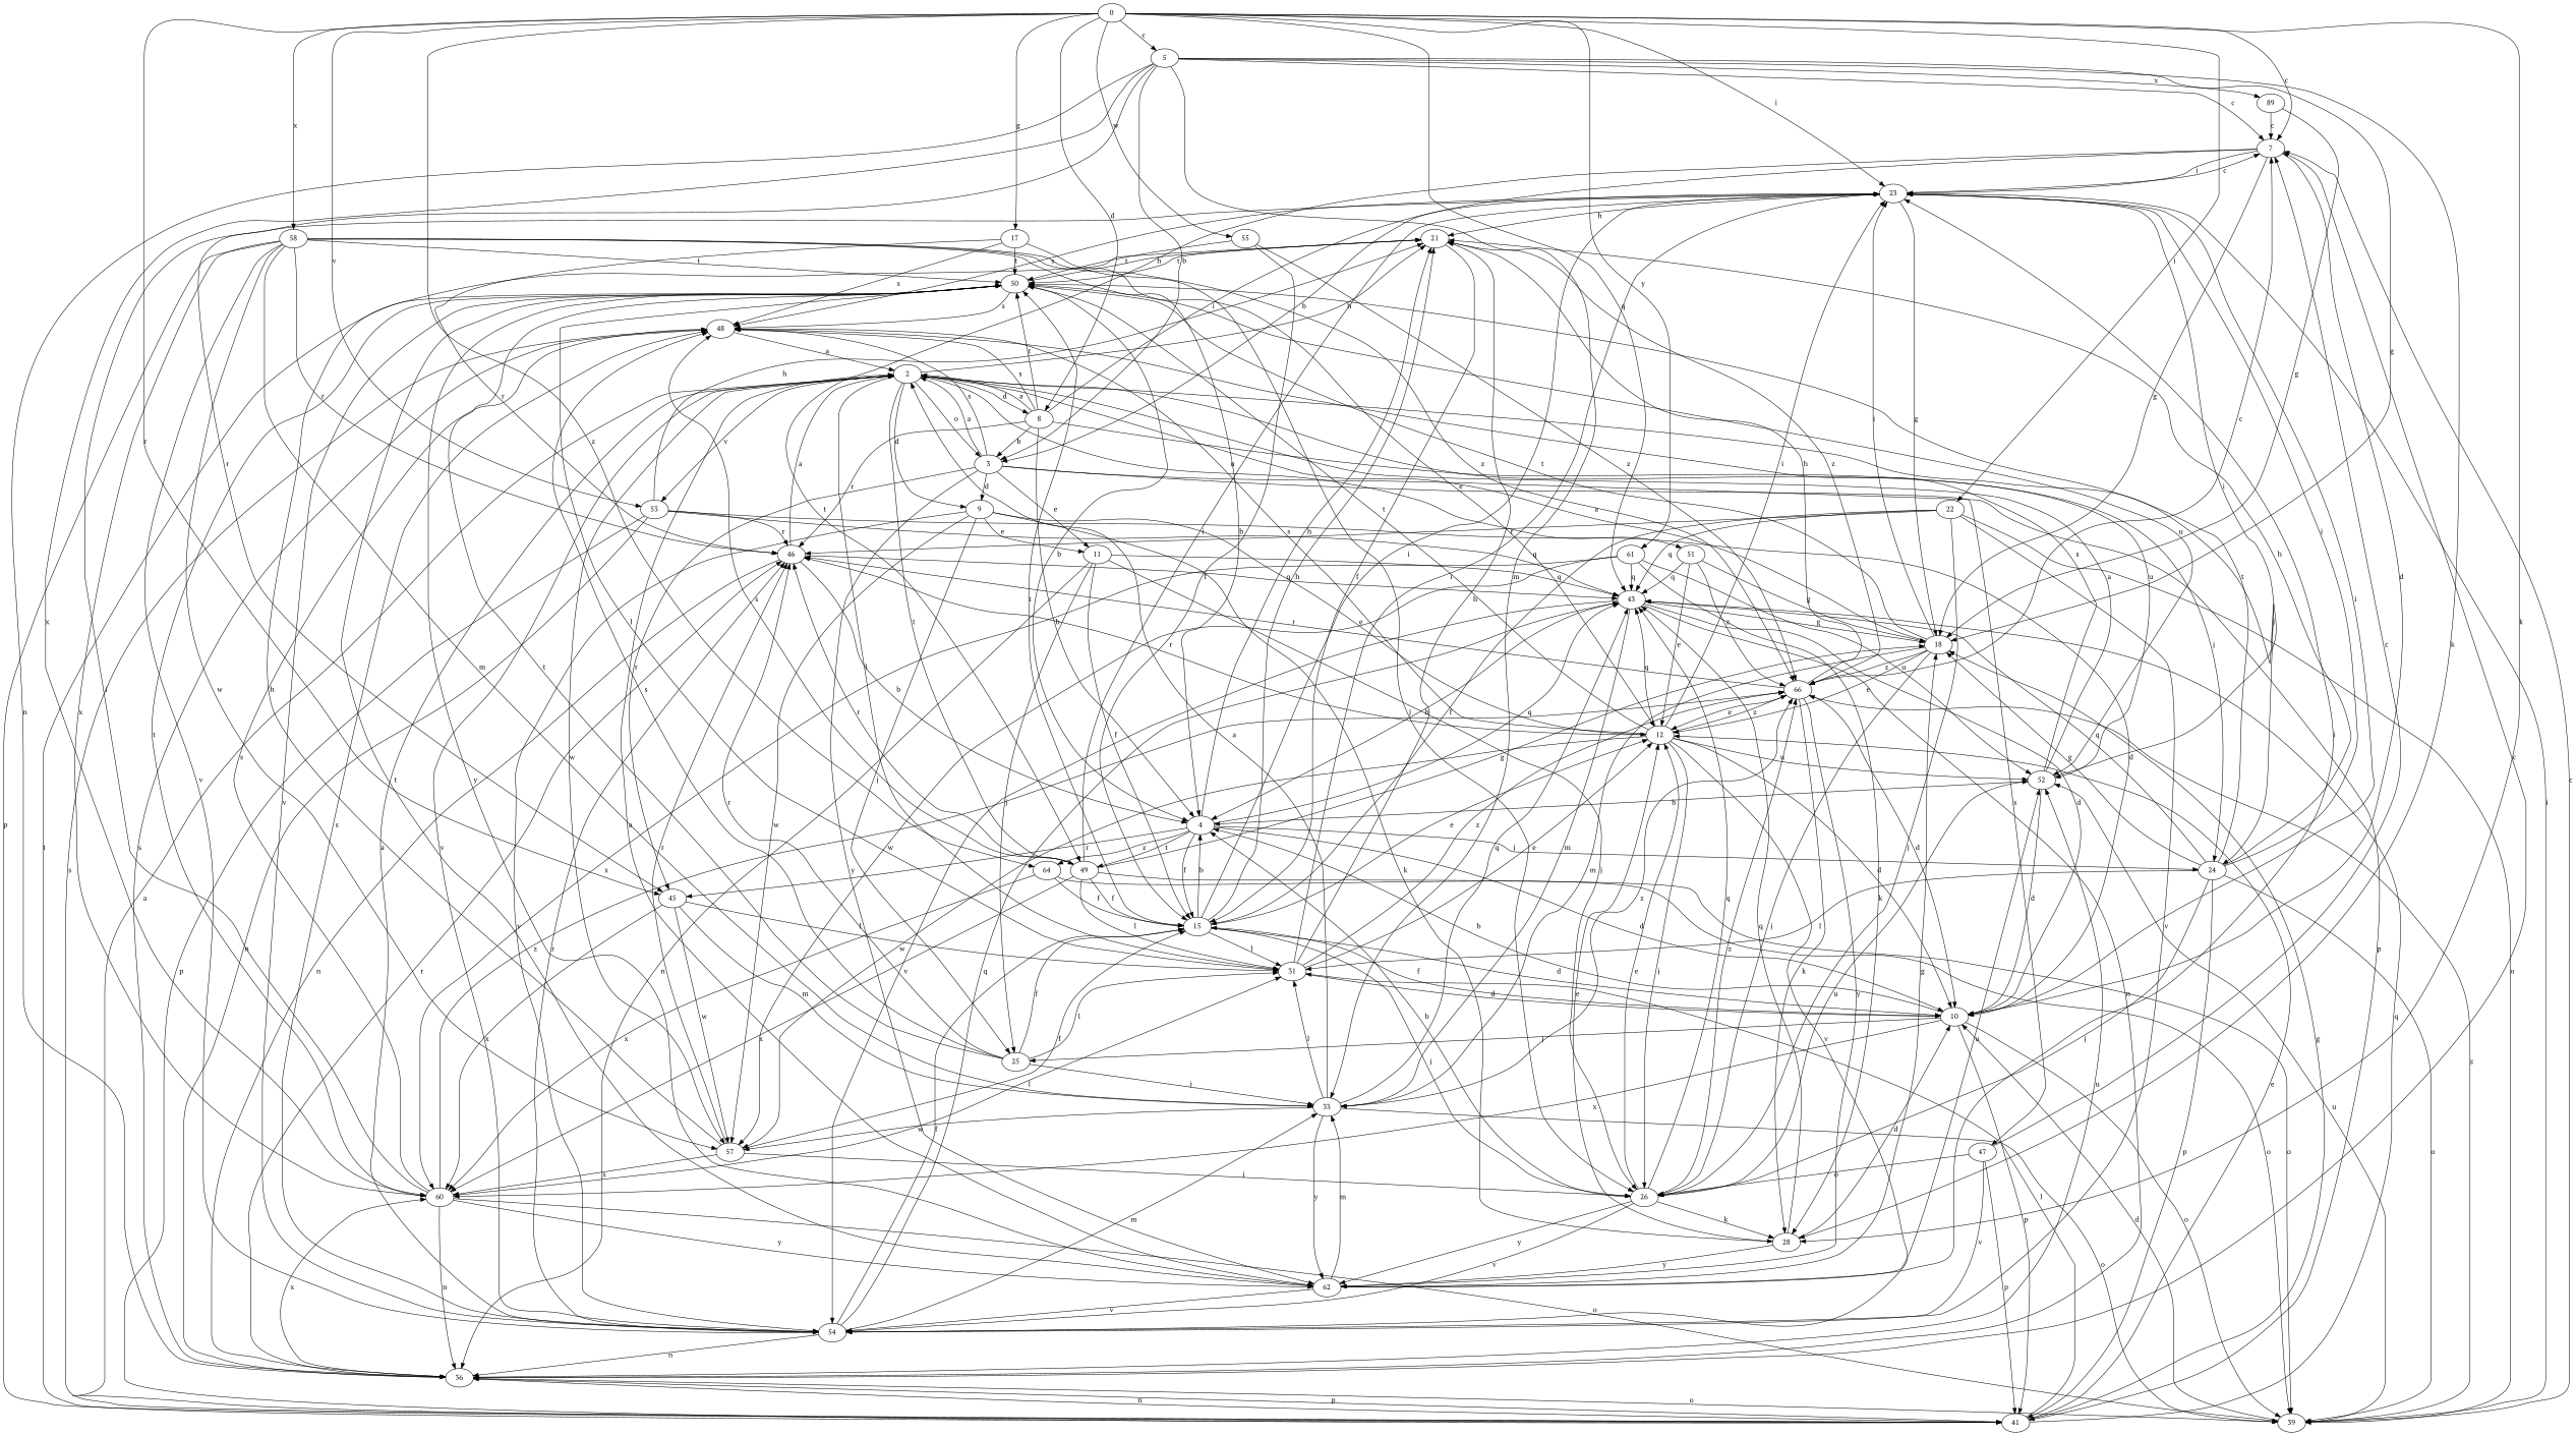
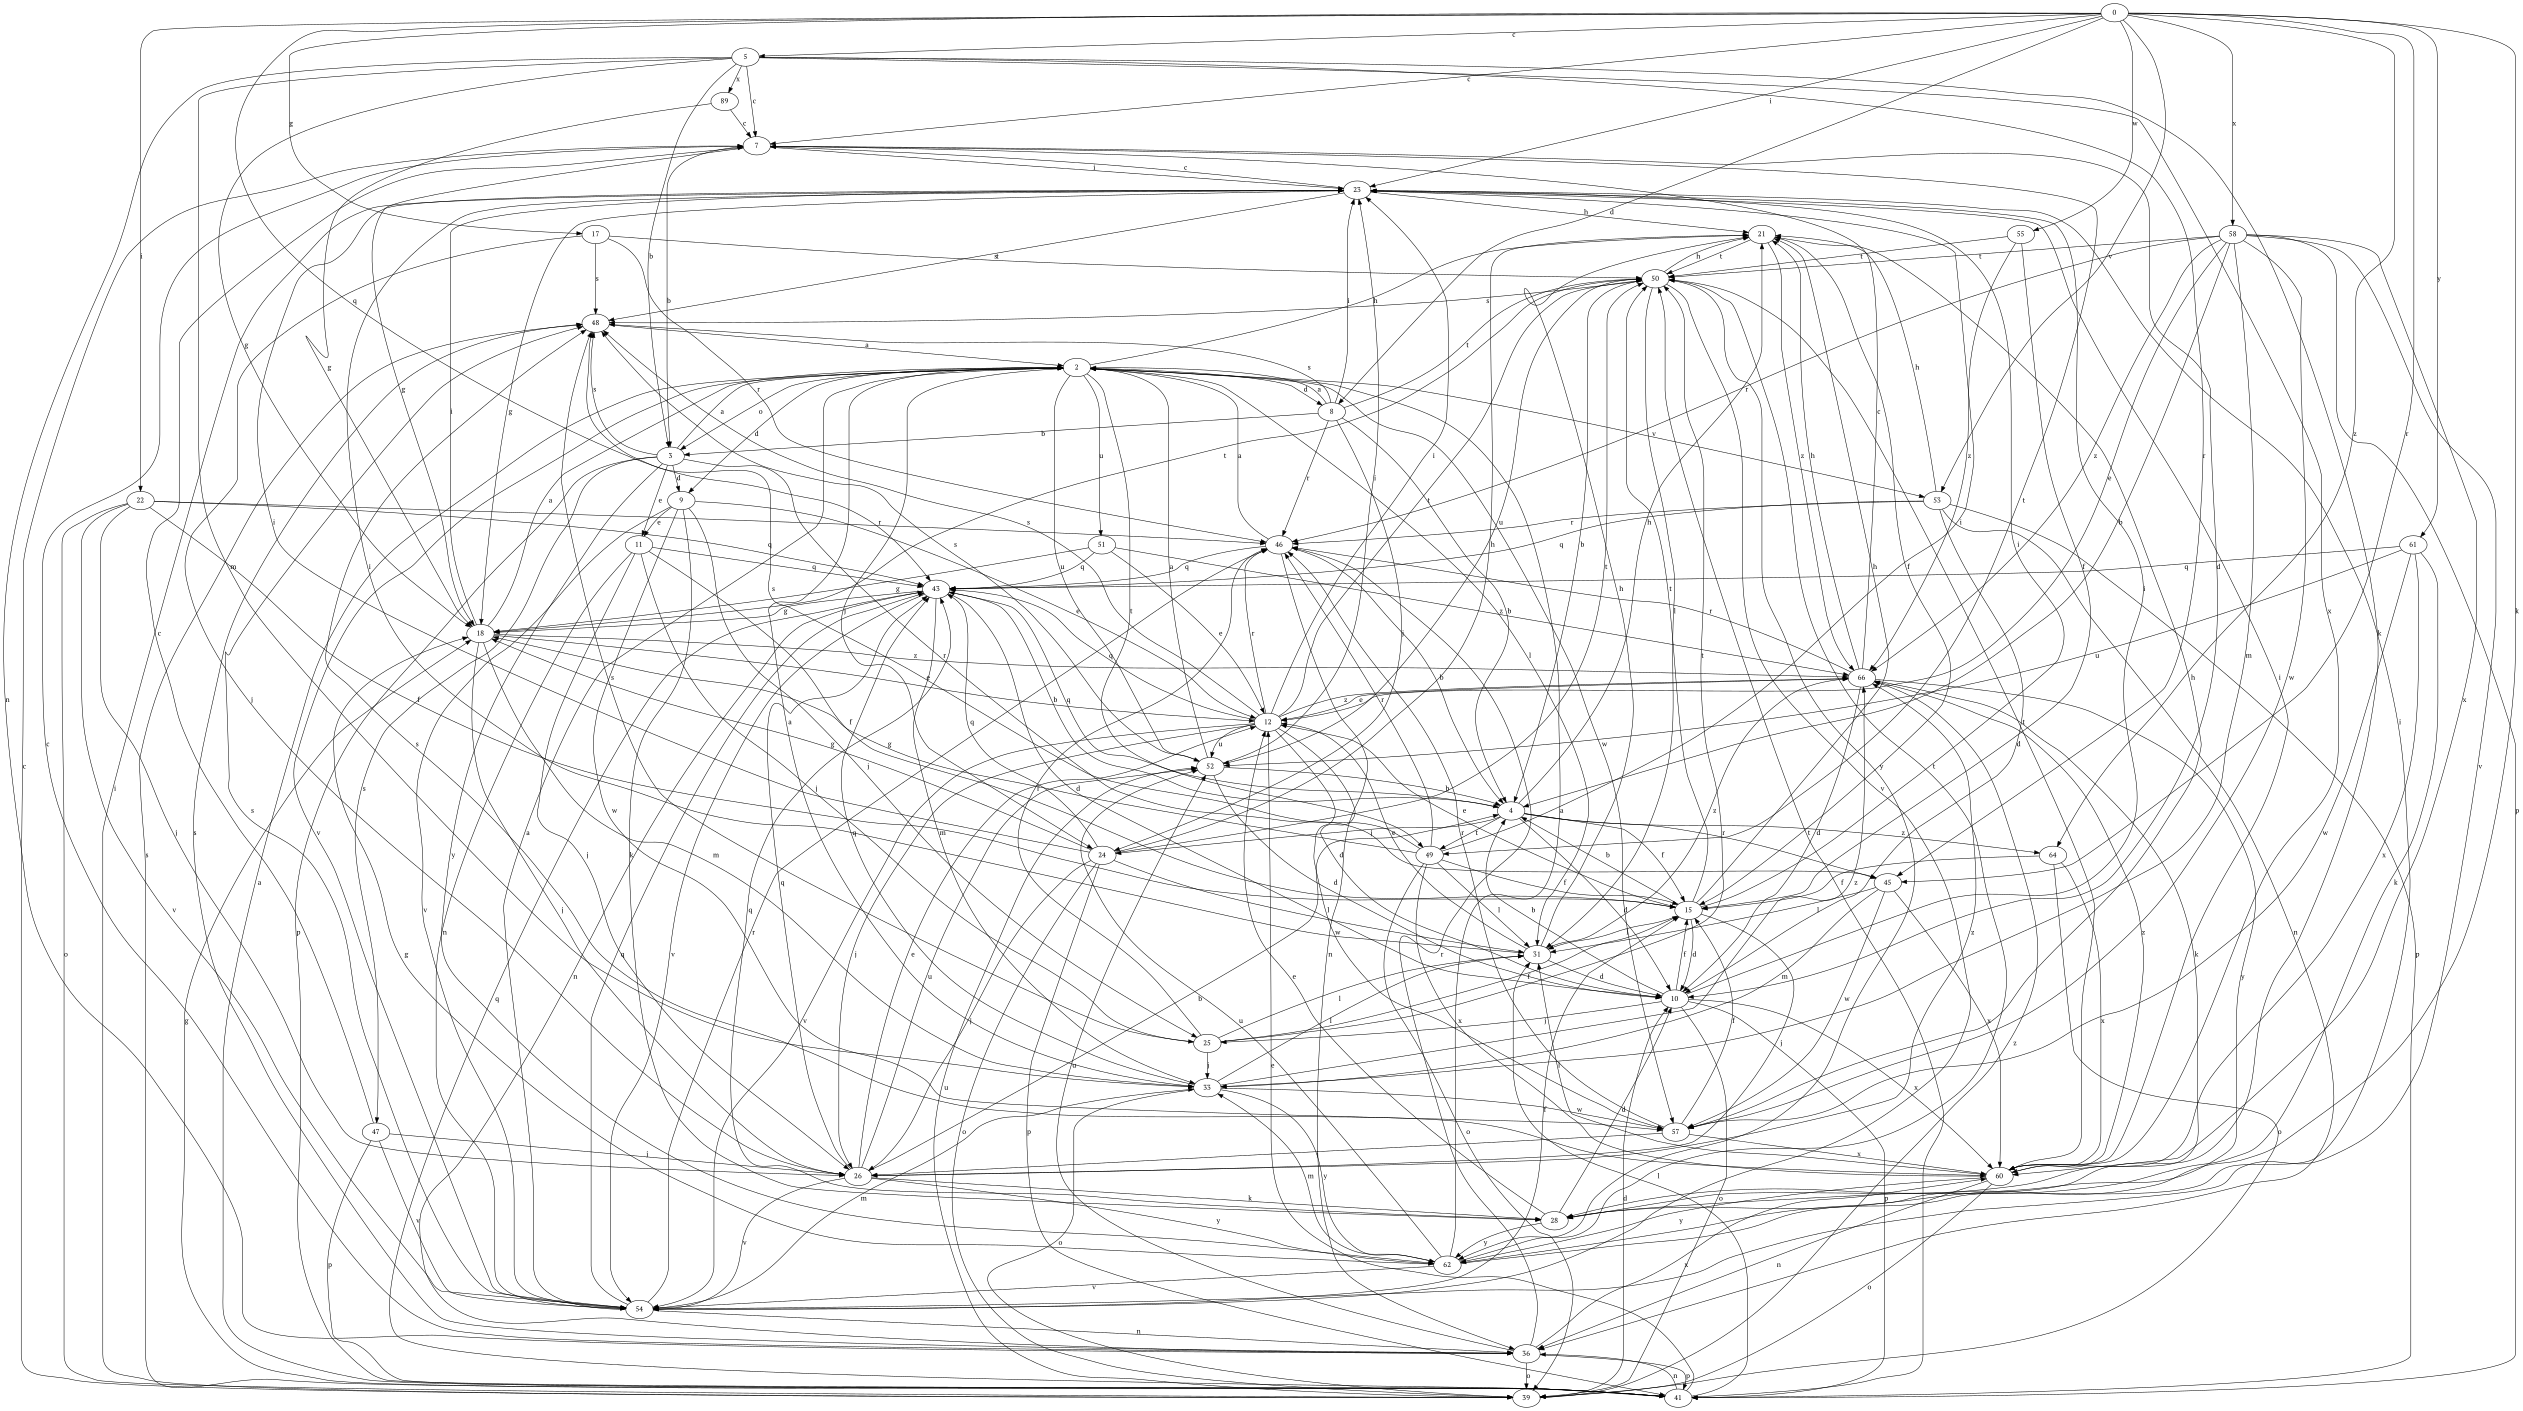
  strict digraph {
    fontname="PT Serif"
    node [fontname="PT Serif"]
    edge [fontname="PT Serif"]
    0
    5
    7
    8
    17
    22
    23
    28
    43
    45
    53
    55
    58
    61
    64
    3
    18
    33
    36
    n20 [label=89]
    60
    49
    10
    2
    24
    48
    4
    46
    50
    26
    54
    15
    39
    21
    62
    12
    31
    57
    41
    66
    52
    9
    51
    11
    47
    25
    0 -> 5 [label=c]
    0 -> 7 [label=c]
    0 -> 8 [label=d]
    0 -> 17 [label=g]
    0 -> 22 [label=i]
    0 -> 23 [label=i]
    0 -> 28 [label=k]
    0 -> 43 [label=q]
    0 -> 45 [label=r]
    0 -> 53 [label=v]
    0 -> 55 [label=w]
    0 -> 58 [label=x]
    0 -> 61 [label=y]
    0 -> 64 [label=z]
    5 -> 7 [label=c]
    5 -> 28 [label=k]
    5 -> 45 [label=r]
    5 -> 3 [label=b]
    5 -> 18 [label=g]
    5 -> 33 [label=m]
    5 -> 36 [label=n]
    5 -> n20 [label=x]
    5 -> 60 [label=x]
    7 -> 23 [label=i]
    7 -> 3 [label=b]
    7 -> 18 [label=g]
    7 -> 49 [label=t]
    7 -> 10 [label=d]
    8 -> 23 [label=i]
    8 -> 3 [label=b]
    8 -> 2 [label=a]
    8 -> 24 [label=j]
    8 -> 48 [label=s]
    8 -> 4 [label=b]
    8 -> 46 [label=r]
    8 -> 50 [label=t]
    17 -> 48 [label=s]
    17 -> 46 [label=r]
    17 -> 50 [label=t]
    17 -> 26 [label=j]
    22 -> 43 [label=q]
    22 -> 46 [label=r]
    22 -> 26 [label=j]
    22 -> 54 [label=v]
    22 -> 15 [label=f]
    22 -> 39 [label=o]
    23 -> 7 [label=c]
    23 -> 18 [label=g]
    23 -> 48 [label=s]
    23 -> 21 [label=h]
    28 -> 43 [label=q]
    28 -> 10 [label=d]
    28 -> 62 [label=y]
    28 -> 12 [label=e]
    43 -> 18 [label=g]
    43 -> 33 [label=m]
    43 -> 36 [label=n]
    43 -> 10 [label=d]
    43 -> 4 [label=b]
    43 -> 54 [label=v]
    45 -> 33 [label=m]
    45 -> 60 [label=x]
    45 -> 31 [label=l]
    45 -> 57 [label=w]
    53 -> 43 [label=q]
    53 -> 36 [label=n]
    53 -> 10 [label=d]
    53 -> 46 [label=r]
    53 -> 21 [label=h]
    53 -> 41 [label=p]
    55 -> 50 [label=t]
    55 -> 15 [label=f]
    55 -> 66 [label=z]
    58 -> 33 [label=m]
    58 -> 60 [label=x]
    58 -> 4 [label=b]
    58 -> 46 [label=r]
    58 -> 50 [label=t]
    58 -> 54 [label=v]
    58 -> 12 [label=e]
    58 -> 57 [label=w]
    58 -> 41 [label=p]
    58 -> 66 [label=z]
    61 -> 28 [label=k]
    61 -> 43 [label=q]
    61 -> 60 [label=x]
    61 -> 57 [label=w]
    61 -> 52 [label=u]
    64 -> 60 [label=x]
    64 -> 15 [label=f]
    64 -> 39 [label=o]
    3 -> 45 [label=r]
    3 -> 2 [label=a]
    3 -> 48 [label=s]
    3 -> 62 [label=y]
    3 -> 41 [label=p]
    3 -> 9 [label=d]
    3 -> 11 [label=e]
    3 -> 47 [label=s]
    18 -> 23 [label=i]
    18 -> 33 [label=m]
    18 -> 2 [label=a]
    18 -> 50 [label=t]
    18 -> 26 [label=j]
    18 -> 12 [label=e]
    18 -> 66 [label=z]
    33 -> 43 [label=q]
    33 -> 2 [label=a]
    33 -> 39 [label=o]
    33 -> 62 [label=y]
    33 -> 31 [label=l]
    33 -> 57 [label=w]
    33 -> 66 [label=z]
    36 -> 7 [label=c]
    36 -> 60 [label=x]
    36 -> 48 [label=s]
    36 -> 46 [label=r]
    36 -> 39 [label=o]
    36 -> 41 [label=p]
    36 -> 52 [label=u]
    n20 -> 7 [label=c]
    n20 -> 18 [label=g]
    60 -> 23 [label=i]
    60 -> 36 [label=n]
    60 -> 48 [label=s]
    60 -> 50 [label=t]
    60 -> 39 [label=o]
    60 -> 62 [label=y]
    60 -> 31 [label=l]
    60 -> 66 [label=z]
    49 -> 23 [label=i]
    49 -> 18 [label=g]
    49 -> 60 [label=x]
    49 -> 48 [label=s]
    49 -> 46 [label=r]
    49 -> 15 [label=f]
    49 -> 39 [label=o]
    49 -> 31 [label=l]
    10 -> 23 [label=i]
    10 -> 60 [label=x]
    10 -> 4 [label=b]
    10 -> 15 [label=f]
    10 -> 39 [label=o]
    10 -> 41 [label=p]
    10 -> 25 [label=j]
    2 -> 8 [label=d]
    2 -> 53 [label=v]
    2 -> 3 [label=o]
    2 -> 49 [label=t]
    2 -> 24 [label=j]
    2 -> 54 [label=v]
    2 -> 21 [label=h]
    2 -> 31 [label=l]
    2 -> 57 [label=w]
    2 -> 52 [label=u]
    2 -> 9 [label=d]
    2 -> 51 [label=u]
    24 -> 23 [label=i]
    24 -> 43 [label=q]
    24 -> 18 [label=g]
    24 -> 50 [label=t]
    24 -> 26 [label=j]
    24 -> 39 [label=o]
    24 -> 21 [label=h]
    24 -> 31 [label=l]
    24 -> 41 [label=p]
    48 -> 2 [label=a]
    4 -> 43 [label=q]
    4 -> 45 [label=r]
    4 -> 64 [label=z]
    4 -> 49 [label=t]
    4 -> 10 [label=d]
    4 -> 24 [label=j]
    4 -> 15 [label=f]
    4 -> 21 [label=h]
    46 -> 43 [label=q]
    46 -> 36 [label=n]
    46 -> 2 [label=a]
    46 -> 4 [label=b]
    50 -> 48 [label=s]
    50 -> 4 [label=b]
    50 -> 54 [label=v]
    50 -> 21 [label=h]
    50 -> 62 [label=y]
    50 -> 31 [label=l]
    50 -> 52 [label=u]
    26 -> 28 [label=k]
    26 -> 43 [label=q]
    26 -> 4 [label=b]
    26 -> 54 [label=v]
    26 -> 62 [label=y]
    26 -> 12 [label=e]
    26 -> 66 [label=z]
    26 -> 52 [label=u]
    54 -> 43 [label=q]
    54 -> 33 [label=m]
    54 -> 36 [label=n]
    54 -> 2 [label=a]
    54 -> 48 [label=s]
    54 -> 46 [label=r]
    54 -> 15 [label=f]
    15 -> 23 [label=i]
    15 -> 10 [label=d]
    15 -> 4 [label=b]
    15 -> 50 [label=t]
    15 -> 26 [label=j]
    15 -> 21 [label=h]
    15 -> 12 [label=e]
    15 -> 31 [label=l]
    39 -> 7 [label=c]
    39 -> 23 [label=i]
    39 -> 10 [label=d]
    39 -> 66 [label=z]
    39 -> 52 [label=u]
    21 -> 50 [label=t]
    21 -> 15 [label=f]
    21 -> 66 [label=z]
    62 -> 23 [label=i]
    62 -> 18 [label=g]
    62 -> 33 [label=m]
    62 -> 2 [label=a]
    62 -> 50 [label=t]
    62 -> 54 [label=v]
    62 -> 52 [label=u]
    12 -> 23 [label=i]
    12 -> 43 [label=q]
    12 -> 10 [label=d]
    12 -> 48 [label=s]
    12 -> 46 [label=r]
    12 -> 50 [label=t]
    12 -> 26 [label=j]
    12 -> 54 [label=v]
    12 -> 57 [label=w]
    12 -> 66 [label=z]
    12 -> 52 [label=u]
    31 -> 23 [label=i]
    31 -> 10 [label=d]
    31 -> 21 [label=h]
    31 -> 12 [label=e]
    31 -> 66 [label=z]
    57 -> 60 [label=x]
    57 -> 46 [label=r]
    57 -> 26 [label=j]
    57 -> 15 [label=f]
    57 -> 21 [label=h]
    41 -> 43 [label=q]
    41 -> 18 [label=g]
    41 -> 36 [label=n]
    41 -> 2 [label=a]
    41 -> 48 [label=s]
    41 -> 50 [label=t]
    41 -> 12 [label=e]
    41 -> 31 [label=l]
    66 -> 7 [label=c]
    66 -> 28 [label=k]
    66 -> 10 [label=d]
    66 -> 46 [label=r]
    66 -> 21 [label=h]
    66 -> 62 [label=y]
    66 -> 12 [label=e]
    52 -> 23 [label=i]
    52 -> 10 [label=d]
    52 -> 2 [label=a]
    52 -> 48 [label=s]
    52 -> 4 [label=b]
    9 -> 28 [label=k]
    9 -> 54 [label=v]
    9 -> 12 [label=e]
    9 -> 57 [label=w]
    9 -> 11 [label=e]
    9 -> 25 [label=j]
    51 -> 43 [label=q]
    51 -> 18 [label=g]
    51 -> 12 [label=e]
    51 -> 66 [label=z]
    11 -> 43 [label=q]
-   11 -> 36 [label=n]
+   11 -> 54 [label=n]
    11 -> 26 [label=j]
    11 -> 15 [label=f]
    11 -> 25 [label=j]
    47 -> 7 [label=c]
-   47 -> 26 [label=o]
+   47 -> 26 [label=j]
    47 -> 54 [label=v]
    47 -> 41 [label=p]
    25 -> 33 [label=j]
    25 -> 48 [label=s]
    25 -> 46 [label=r]
    25 -> 50 [label=t]
    25 -> 15 [label=f]
    25 -> 31 [label=l]
  }
